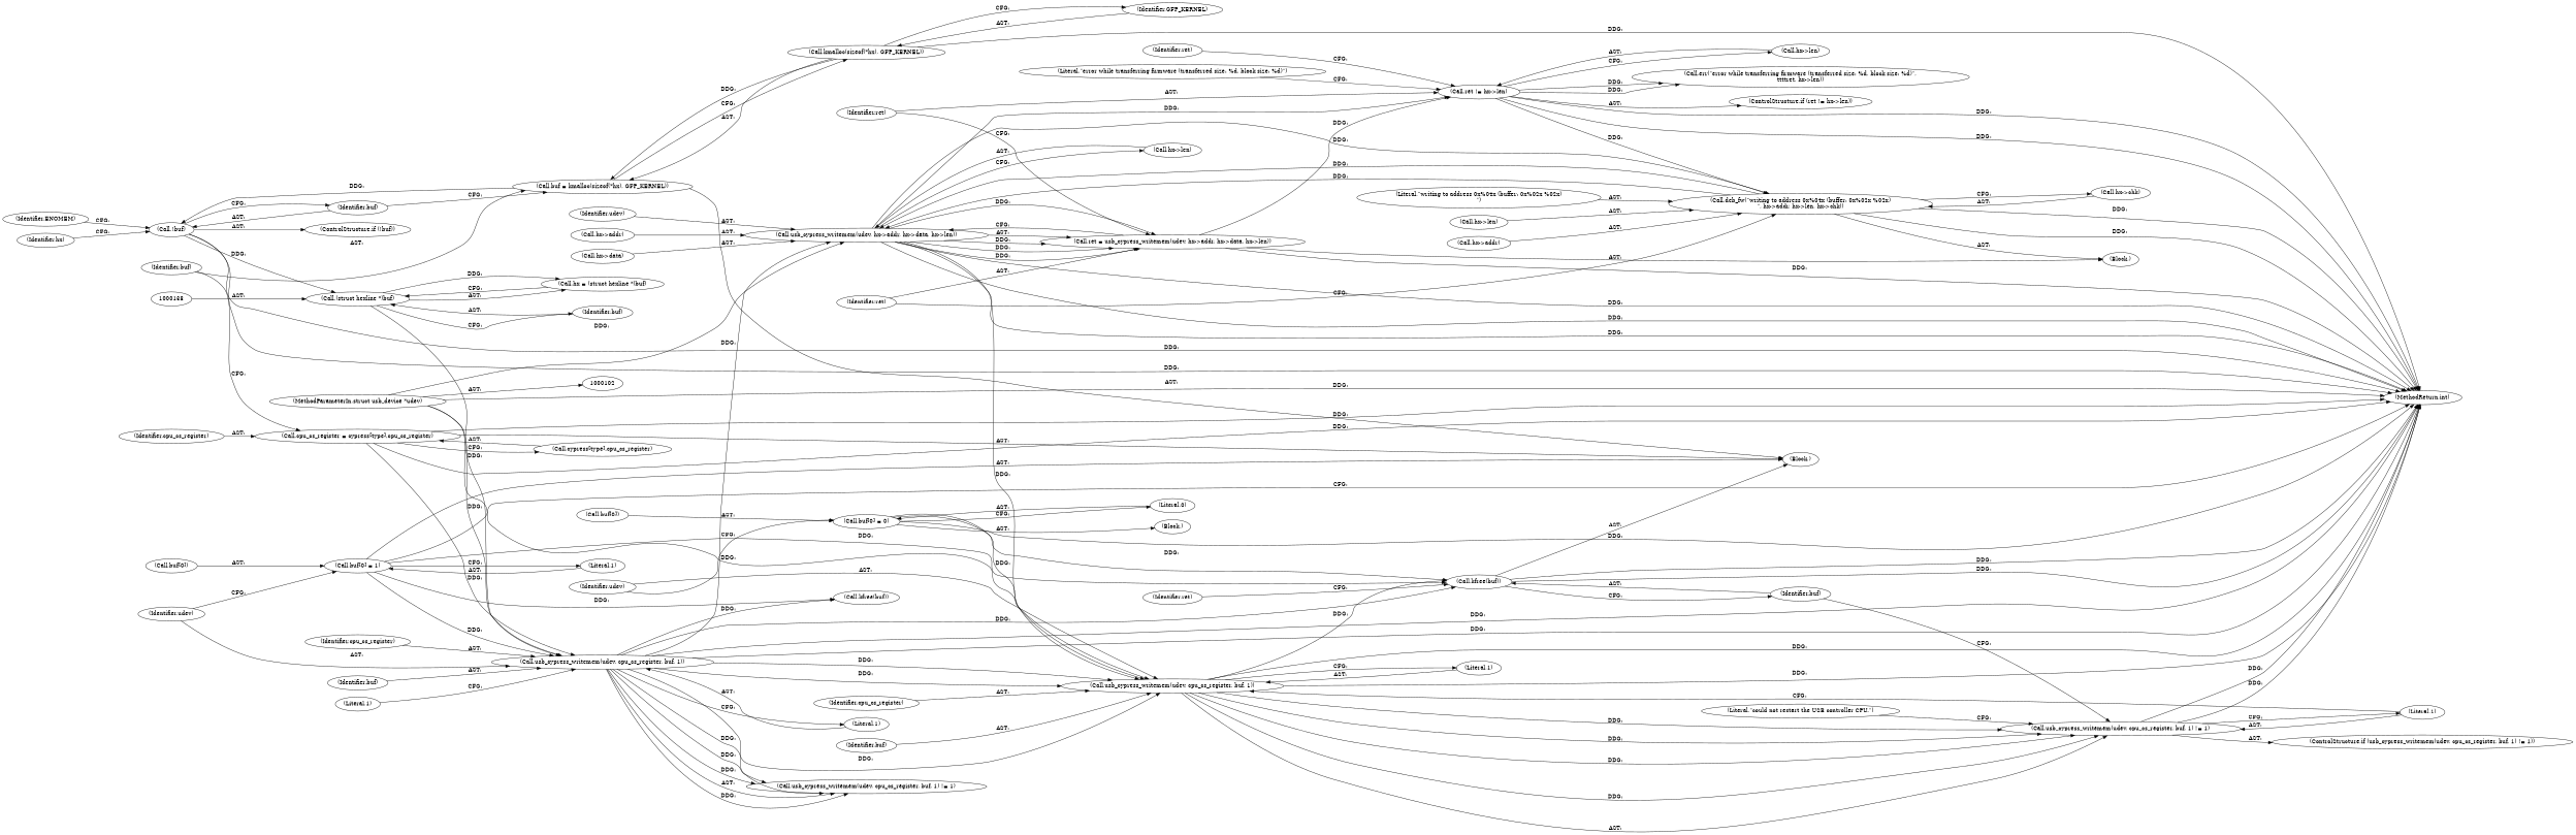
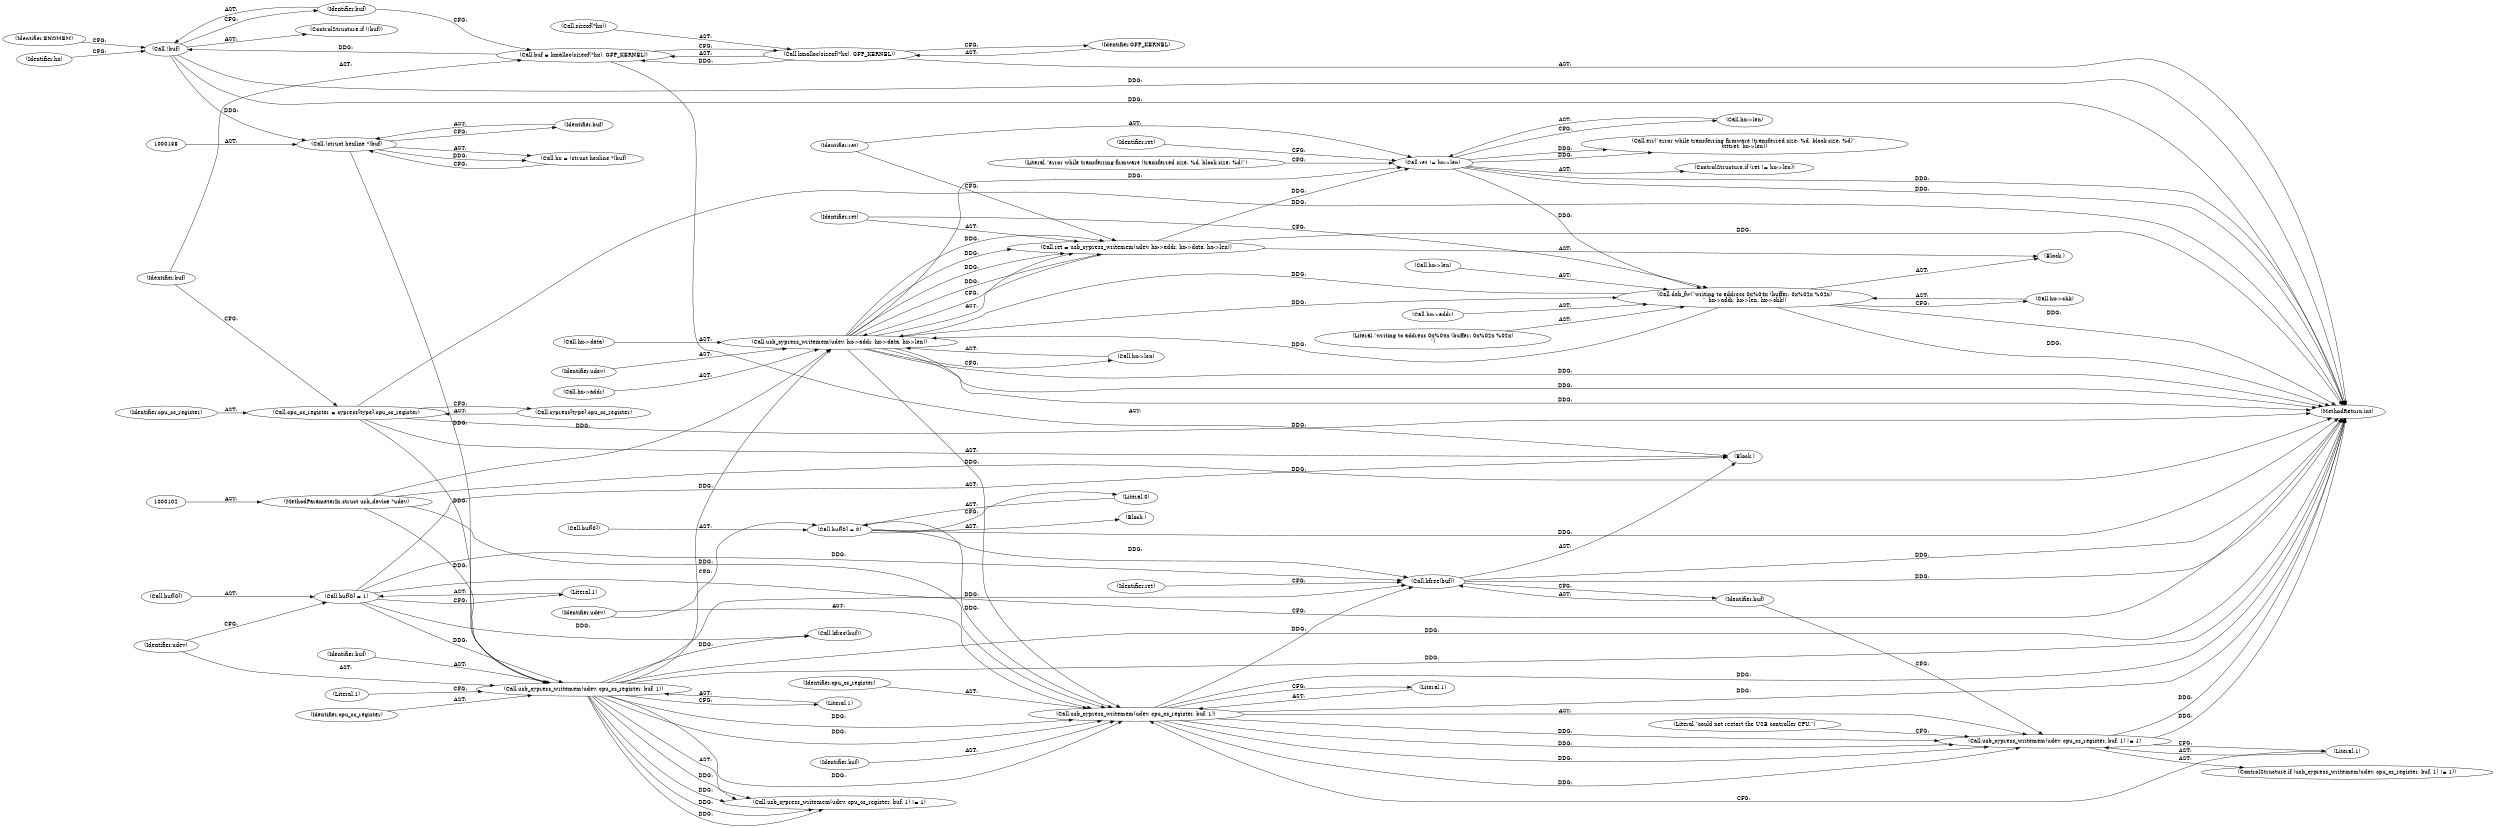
  digraph {
    rankdir=LR
    n1 [label="(Call,usb_cypress_writemem(udev, cpu_cs_register, buf, 1))"]
    n2 [label="(Call,usb_cypress_writemem(udev, cpu_cs_register, buf, 1) != 1)"]
    n3 [label="(Call,kfree(buf))"]
    n4 [label="(MethodReturn,int)"]
    n5 [label="(Literal,1)"]
    n6 [label="(Literal,1)"]
    n7 [label="(ControlStructure,if (usb_cypress_writemem(udev, cpu_cs_register, buf, 1) != 1))"]
    n8 [label="(Block,)"]
    n9 [label="(Identifier,buf)"]
    n10 [label="(Call,usb_cypress_writemem(udev, hx->addr, hx->data, hx->len))"]
    n11 [label="(Call,deb_fw(\"writing to address 0x%04x (buffer: 0x%02x %02x)\n\", hx->addr, hx->len, hx->chk))"]
    n12 [label="(Call,ret != hx->len)"]
    n13 [label="(Call,ret = usb_cypress_writemem(udev, hx->addr, hx->data, hx->len))"]
    n14 [label="(Call,hx->len)"]
    n15 [label="(Call,hx->chk)"]
    n16 [label="(Block,)"]
    n17 [label="(Call,err(\"error while transferring firmware (transferred size: %d, block size: %d)\",\n\t\t\t\tret, hx->len))"]
    n18 [label="(ControlStructure,if (ret != hx->len))"]
    n19 [label="(Call,hx->len)"]
    n20 [label="(Call,usb_cypress_writemem(udev, cpu_cs_register, buf, 1))"]
    n21 [label="(Literal,1)"]
    n22 [label="(Call,kfree(buf))"]
    n23 [label="(Call,usb_cypress_writemem(udev, cpu_cs_register, buf, 1) != 1)"]
    n24 [label="(MethodParameterIn,struct usb_device *udev)"]
    1000102
    n26 [label="(Call,cpu_cs_register = cypress[type].cpu_cs_register)"]
    n27 [label="(Call,cypress[type].cpu_cs_register)"]
    n28 [label="(Call,buf[0] = 1)"]
    n29 [label="(Literal,1)"]
    n30 [label="(Call,(struct hexline *)buf)"]
    n31 [label="(Identifier,buf)"]
    n32 [label="(Call,hx = (struct hexline *)buf)"]
    n33 [label="(Call,!buf)"]
    n34 [label="(Identifier,buf)"]
    n35 [label="(ControlStructure,if (!buf))"]
    n36 [label="(Call,buf = kmalloc(sizeof(*hx), GFP_KERNEL))"]
    n37 [label="(Call,kmalloc(sizeof(*hx), GFP_KERNEL))"]
    n38 [label="(Identifier,GFP_KERNEL)"]
    n39 [label="(Call,buf[0] = 0)"]
    n40 [label="(Block,)"]
    n41 [label="(Literal,0)"]
    n42 [label="(Identifier,ret)"]
    n43 [label="(Literal,\"could not restart the USB controller CPU.\")"]
    n44 [label="(Call,buf[0])"]
    n45 [label="(Identifier,ret)"]
    n46 [label="(Call,hx->data)"]
    n47 [label="(Identifier,cpu_cs_register)"]
    n48 [label="(Identifier,cpu_cs_register)"]
    n49 [label="(Identifier,buf)"]
    n50 [label="(Identifier,buf)"]
    n51 [label="(Identifier,ret)"]
    n52 [label="(Call,buf[0])"]
    n53 [label="(Literal,1)"]
    n54 [label="(Identifier,cpu_cs_register)"]
    n55 [label="(Identifier,ENOMEM)"]
    n56 [label="(Identifier,hx)"]
    n57 [label="(Identifier,ret)"]
    n58 [label="(Identifier,udev)"]
    n59 [label="(Identifier,udev)"]
    n60 [label="(Identifier,buf)"]
    n61 [label="(Literal,\"writing to address 0x%04x (buffer: 0x%02x %02x)\n\")"]
+   n62 [label="(Call,sizeof(*hx))"]
    n63 [label="(Call,hx->len)"]
    n64 [label="(Identifier,udev)"]
    n65 [label="(Call,hx->addr)"]
    n66 [label="(Call,hx->addr)"]
    n67 [label="(Literal,\"error while transferring firmware (transferred size: %d, block size: %d)\")"]
    1000138
    n1 -> n2 [label="AST: "]
    n1 -> n2 [label="DDG: "]
    n1 -> n2 [label="DDG: "]
    n1 -> n2 [label="DDG: "]
    n1 -> n2 [label="DDG: "]
    n1 -> n3 [label="DDG: "]
    n1 -> n4 [label="DDG: "]
    n1 -> n4 [label="DDG: "]
    n1 -> n5 [label="CFG: "]
    n2 -> n4 [label="DDG: "]
    n2 -> n4 [label="DDG: "]
    n2 -> n6 [label="CFG: "]
    n2 -> n7 [label="AST: "]
    n3 -> n4 [label="DDG: "]
    n3 -> n4 [label="DDG: "]
    n3 -> n8 [label="AST: "]
    n3 -> n9 [label="CFG: "]
    n5 -> n1 [label="AST: "]
    n6 -> n1 [label="CFG: "]
    n6 -> n2 [label="AST: "]
    n9 -> n2 [label="CFG: "]
    n9 -> n3 [label="AST: "]
    n10 -> n1 [label="DDG: "]
    n10 -> n4 [label="DDG: "]
    n10 -> n4 [label="DDG: "]
    n10 -> n4 [label="DDG: "]
    n10 -> n11 [label="DDG: "]
    n10 -> n12 [label="DDG: "]
    n10 -> n13 [label="AST: "]
    n10 -> n13 [label="DDG: "]
    n10 -> n13 [label="DDG: "]
    n10 -> n13 [label="DDG: "]
    n10 -> n13 [label="DDG: "]
    n10 -> n14 [label="CFG: "]
    n11 -> n4 [label="DDG: "]
    n11 -> n4 [label="DDG: "]
    n11 -> n10 [label="DDG: "]
    n11 -> n10 [label="DDG: "]
    n11 -> n15 [label="CFG: "]
    n11 -> n16 [label="AST: "]
    n12 -> n4 [label="DDG: "]
    n12 -> n4 [label="DDG: "]
    n12 -> n11 [label="DDG: "]
    n12 -> n17 [label="DDG: "]
    n12 -> n17 [label="DDG: "]
    n12 -> n18 [label="AST: "]
    n12 -> n19 [label="CFG: "]
    n13 -> n4 [label="DDG: "]
    n13 -> n10 [label="CFG: "]
    n13 -> n12 [label="DDG: "]
    n13 -> n16 [label="AST: "]
    n14 -> n10 [label="AST: "]
    n15 -> n11 [label="AST: "]
    n19 -> n12 [label="AST: "]
    n20 -> n1 [label="DDG: "]
    n20 -> n1 [label="DDG: "]
    n20 -> n1 [label="DDG: "]
    n20 -> n3 [label="DDG: "]
    n20 -> n4 [label="DDG: "]
    n20 -> n4 [label="DDG: "]
    n20 -> n10 [label="DDG: "]
    n20 -> n21 [label="CFG: "]
    n20 -> n22 [label="DDG: "]
    n20 -> n23 [label="AST: "]
    n20 -> n23 [label="DDG: "]
    n20 -> n23 [label="DDG: "]
    n20 -> n23 [label="DDG: "]
    n20 -> n23 [label="DDG: "]
    n21 -> n20 [label="AST: "]
    n24 -> n1 [label="DDG: "]
    n24 -> n4 [label="DDG: "]
    n24 -> n10 [label="DDG: "]
    n24 -> n20 [label="DDG: "]
-   n24 -> 1000102 [label="AST: "]
+   1000102 -> n24 [label="AST: "]
    n26 -> n4 [label="DDG: "]
    n26 -> n4 [label="DDG: "]
    n26 -> n8 [label="AST: "]
    n26 -> n20 [label="DDG: "]
    n26 -> n27 [label="CFG: "]
    n27 -> n26 [label="AST: "]
    n28 -> n3 [label="DDG: "]
    n28 -> n4 [label="CFG: "]
    n28 -> n8 [label="AST: "]
    n28 -> n20 [label="DDG: "]
    n28 -> n22 [label="DDG: "]
    n28 -> n29 [label="CFG: "]
    n29 -> n28 [label="AST: "]
    n30 -> n20 [label="DDG: "]
    n30 -> n31 [label="CFG: "]
    n30 -> n32 [label="AST: "]
    n30 -> n32 [label="DDG: "]
    n31 -> n30 [label="AST: "]
    n32 -> n30 [label="CFG: "]
    n33 -> n4 [label="DDG: "]
    n33 -> n4 [label="DDG: "]
    n33 -> n30 [label="DDG: "]
    n33 -> n34 [label="CFG: "]
    n33 -> n35 [label="AST: "]
    n34 -> n33 [label="AST: "]
    n34 -> n36 [label="CFG: "]
    n36 -> n8 [label="AST: "]
    n36 -> n33 [label="DDG: "]
    n36 -> n37 [label="CFG: "]
-   n37 -> n4 [label="DDG: "]
+   n37 -> n4 [label="AST: "]
    n37 -> n36 [label="AST: "]
    n37 -> n36 [label="DDG: "]
    n37 -> n38 [label="CFG: "]
    n38 -> n37 [label="AST: "]
    n39 -> n1 [label="DDG: "]
    n39 -> n3 [label="DDG: "]
    n39 -> n4 [label="DDG: "]
    n39 -> n40 [label="AST: "]
    n39 -> n41 [label="CFG: "]
    n41 -> n39 [label="AST: "]
    n42 -> n12 [label="CFG: "]
    n43 -> n2 [label="CFG: "]
    n44 -> n39 [label="AST: "]
    n45 -> n11 [label="CFG: "]
    n45 -> n13 [label="AST: "]
    n46 -> n10 [label="AST: "]
    n47 -> n26 [label="AST: "]
    n48 -> n1 [label="AST: "]
    n49 -> n26 [label="CFG: "]
    n49 -> n36 [label="AST: "]
    n50 -> n1 [label="AST: "]
    n51 -> n3 [label="CFG: "]
    n52 -> n28 [label="AST: "]
    n53 -> n20 [label="CFG: "]
    n54 -> n20 [label="AST: "]
    n55 -> n33 [label="CFG: "]
    n56 -> n33 [label="CFG: "]
    n57 -> n12 [label="AST: "]
    n57 -> n13 [label="CFG: "]
    n58 -> n1 [label="AST: "]
    n58 -> n39 [label="CFG: "]
    n59 -> n10 [label="AST: "]
    n60 -> n20 [label="AST: "]
    n61 -> n11 [label="AST: "]
+   n62 -> n37 [label="AST: "]
    n63 -> n11 [label="AST: "]
    n64 -> n20 [label="AST: "]
    n64 -> n28 [label="CFG: "]
    n65 -> n11 [label="AST: "]
    n66 -> n10 [label="AST: "]
    n67 -> n12 [label="CFG: "]
    1000138 -> n30 [label="AST: "]
  }
